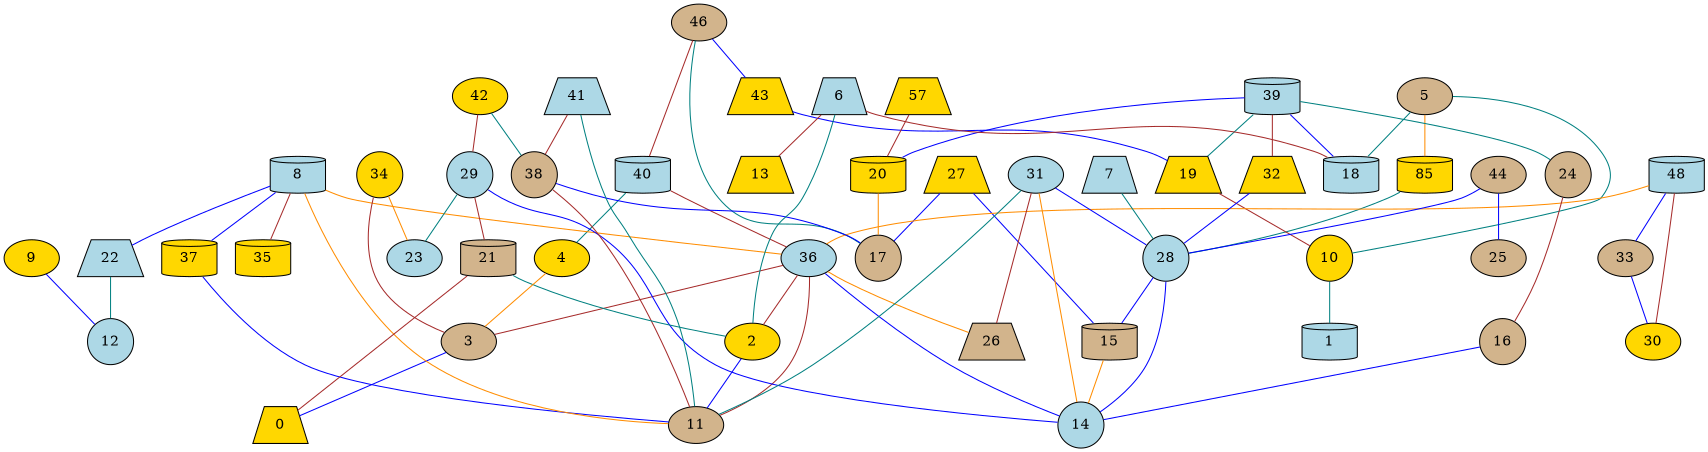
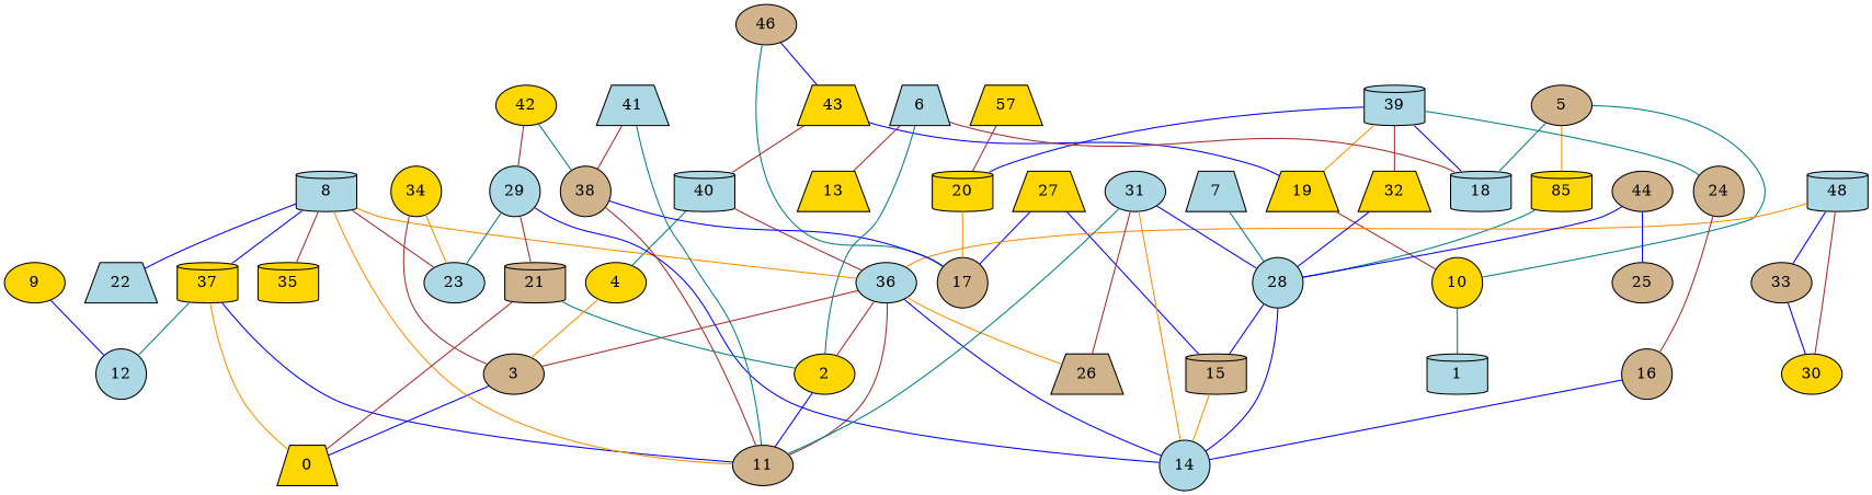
  digraph {
    node [fillcolor=gold shape=ellipse style=filled]
    edge [color=blue dir=none]
    9
    12 [fillcolor=lightblue shape=circle]
    27 [shape=trapezium]
    15 [fillcolor=tan shape=cylinder]
    17 [fillcolor=tan shape=circle]
    14 [fillcolor=lightblue shape=circle]
    5 [fillcolor=tan]
    n8 [label=85 shape=cylinder]
    10 [shape=circle]
    18 [fillcolor=lightblue shape=cylinder]
    28 [fillcolor=lightblue shape=circle]
    46 [fillcolor=tan]
    43 [shape=trapezium]
    40 [fillcolor=lightblue shape=cylinder]
    19 [shape=trapezium]
    37 [shape=cylinder]
    0 [shape=trapezium]
    11 [fillcolor=tan]
    48 [fillcolor=lightblue shape=cylinder]
    33 [fillcolor=tan]
    30
    36 [fillcolor=lightblue]
    24 [fillcolor=tan shape=circle]
    2
    3 [fillcolor=tan]
    16 [fillcolor=tan shape=circle]
    8 [fillcolor=lightblue shape=cylinder]
    35 [shape=cylinder]
    22 [fillcolor=lightblue shape=trapezium]
    23 [fillcolor=lightblue]
    29 [fillcolor=lightblue shape=circle]
    42
    38 [fillcolor=tan shape=circle]
    21 [fillcolor=tan shape=cylinder]
    7 [fillcolor=lightblue shape=trapezium]
    1 [fillcolor=lightblue shape=cylinder]
    4
    34 [shape=circle]
    41 [fillcolor=lightblue shape=trapezium]
    39 [fillcolor=lightblue shape=cylinder]
    20 [shape=cylinder]
    32 [shape=trapezium]
    44 [fillcolor=tan]
    25 [fillcolor=tan]
    31 [fillcolor=lightblue]
    26 [fillcolor=tan shape=trapezium]
    n47 [label=57 shape=trapezium]
    6 [fillcolor=lightblue shape=trapezium]
    13 [shape=trapezium]
    subgraph sub_1 {
      9
      12
      27
      15
      17
      14
      5
      n8
      10
      18
      28
      46
      43
      40
      19
      37
      0
      11
      48
      33
      30
      36
      24
      2
      3
      16
      8
      35
      22
      23
      29
      42
      38
      21
      7
      1
      4
      34
      41
      39
      20
      32
      44
      25
      31
      26
      n47
      6
      13
    }
    9 -> 12
    27 -> 15
    27 -> 17
    15 -> 14 [color=darkorange]
    5 -> n8 [color=darkorange]
    5 -> 10 [color=teal]
    5 -> 18 [color=teal]
    n8 -> 28 [color=teal]
    10 -> 1 [color=teal]
    28 -> 15
    28 -> 14
    46 -> 17 [color=teal]
    46 -> 43
-   46 -> 40 [color=brown]
+   43 -> 40 [color=brown]
    43 -> 19
    40 -> 36 [color=brown]
    40 -> 4 [color=teal]
    19 -> 10 [color=brown]
+   37 -> 0 [color=darkorange]
    37 -> 11
    48 -> 33
    48 -> 30 [color=brown]
    48 -> 36 [color=darkorange]
    33 -> 30
    36 -> 14
    36 -> 11 [color=brown]
    36 -> 2 [color=brown]
    36 -> 3 [color=brown]
    36 -> 26 [color=darkorange]
    24 -> 16 [color=brown]
    2 -> 11
    3 -> 0
    16 -> 14
    8 -> 37
    8 -> 11 [color=darkorange]
    8 -> 36 [color=darkorange]
    8 -> 35 [color=brown]
    8 -> 22
-   22 -> 12 [color=teal]
+   8 -> 23 [color=brown]
+   37 -> 12 [color=teal]
    29 -> 14
    29 -> 23 [color=teal]
    29 -> 21 [color=brown]
    42 -> 29 [color=brown]
    42 -> 38 [color=teal]
    38 -> 17
    38 -> 11 [color=brown]
    21 -> 0 [color=brown]
    21 -> 2 [color=teal]
    7 -> 28 [color=teal]
    4 -> 3 [color=darkorange]
    34 -> 3 [color=brown]
    34 -> 23 [color=darkorange]
    41 -> 11 [color=teal]
    41 -> 38 [color=brown]
    39 -> 18
-   39 -> 19 [color=teal]
+   39 -> 19 [color=darkorange]
    39 -> 24 [color=teal]
    39 -> 20
    39 -> 32 [color=brown]
    20 -> 17 [color=darkorange]
    32 -> 28
    44 -> 28
    44 -> 25
    31 -> 14 [color=darkorange]
    31 -> 28
    31 -> 11 [color=teal]
    31 -> 26 [color=brown]
    n47 -> 20 [color=brown]
    6 -> 18 [color=brown]
    6 -> 2 [color=teal]
    6 -> 13 [color=brown]
  }
